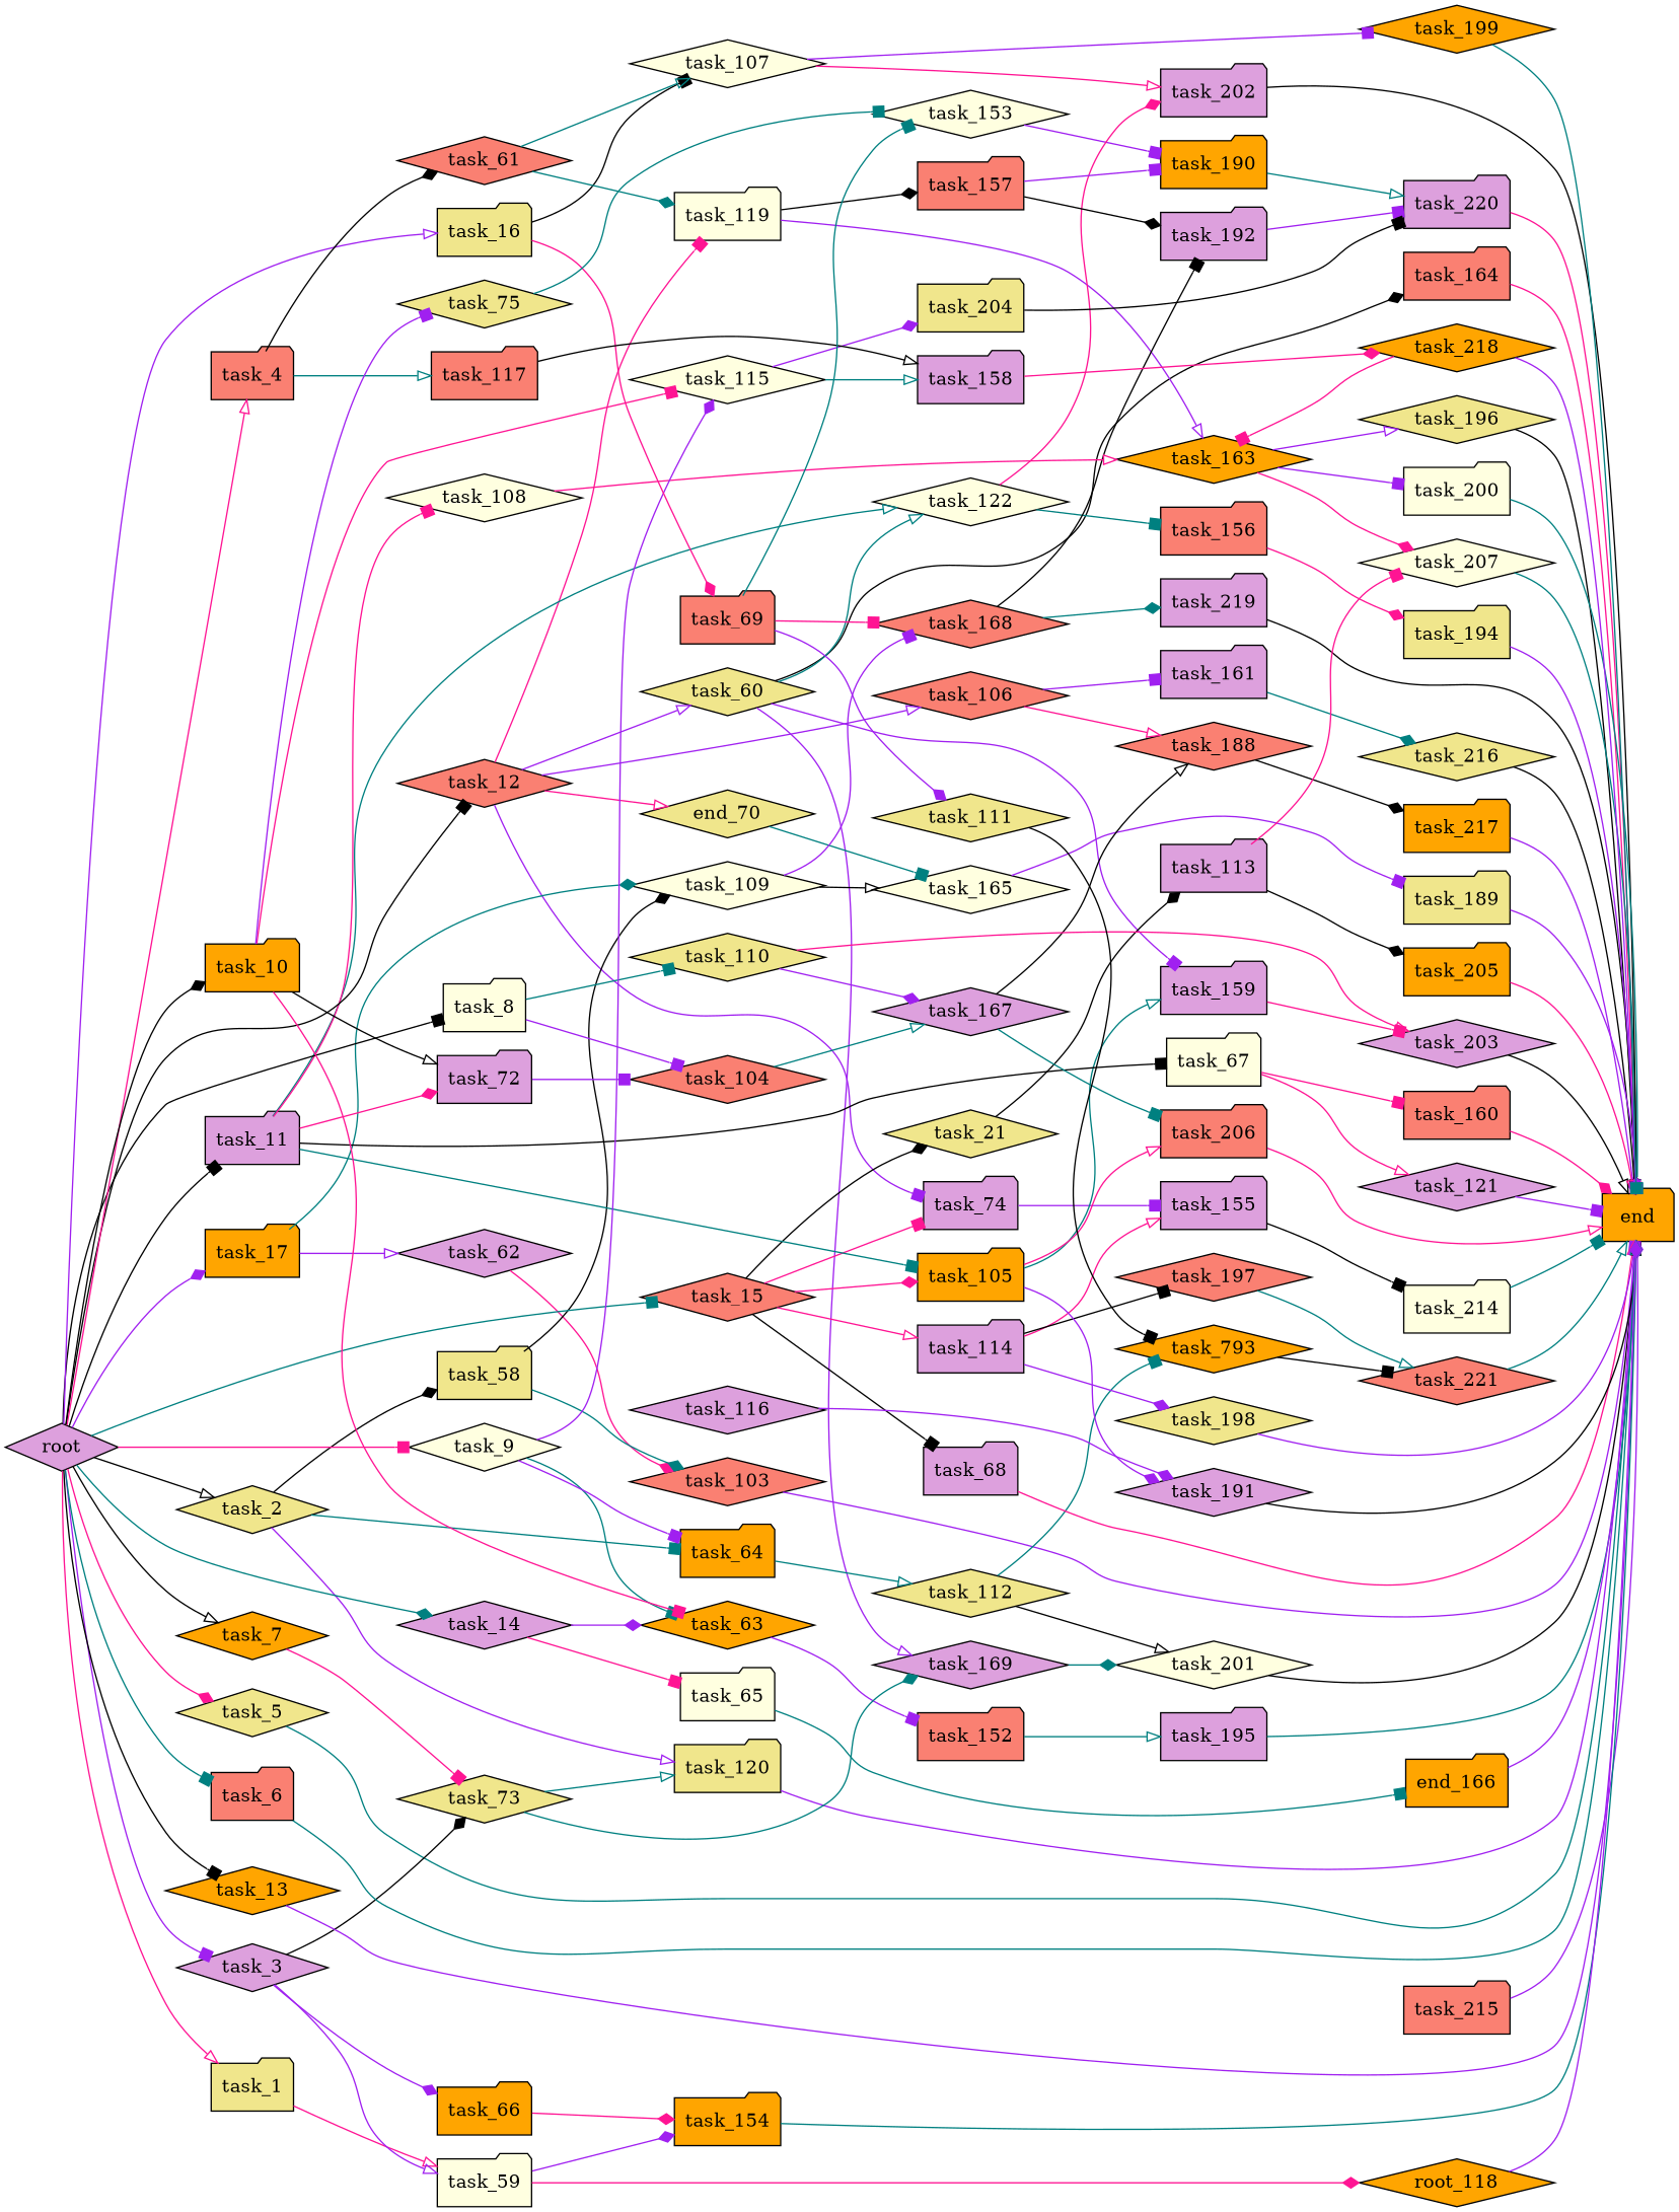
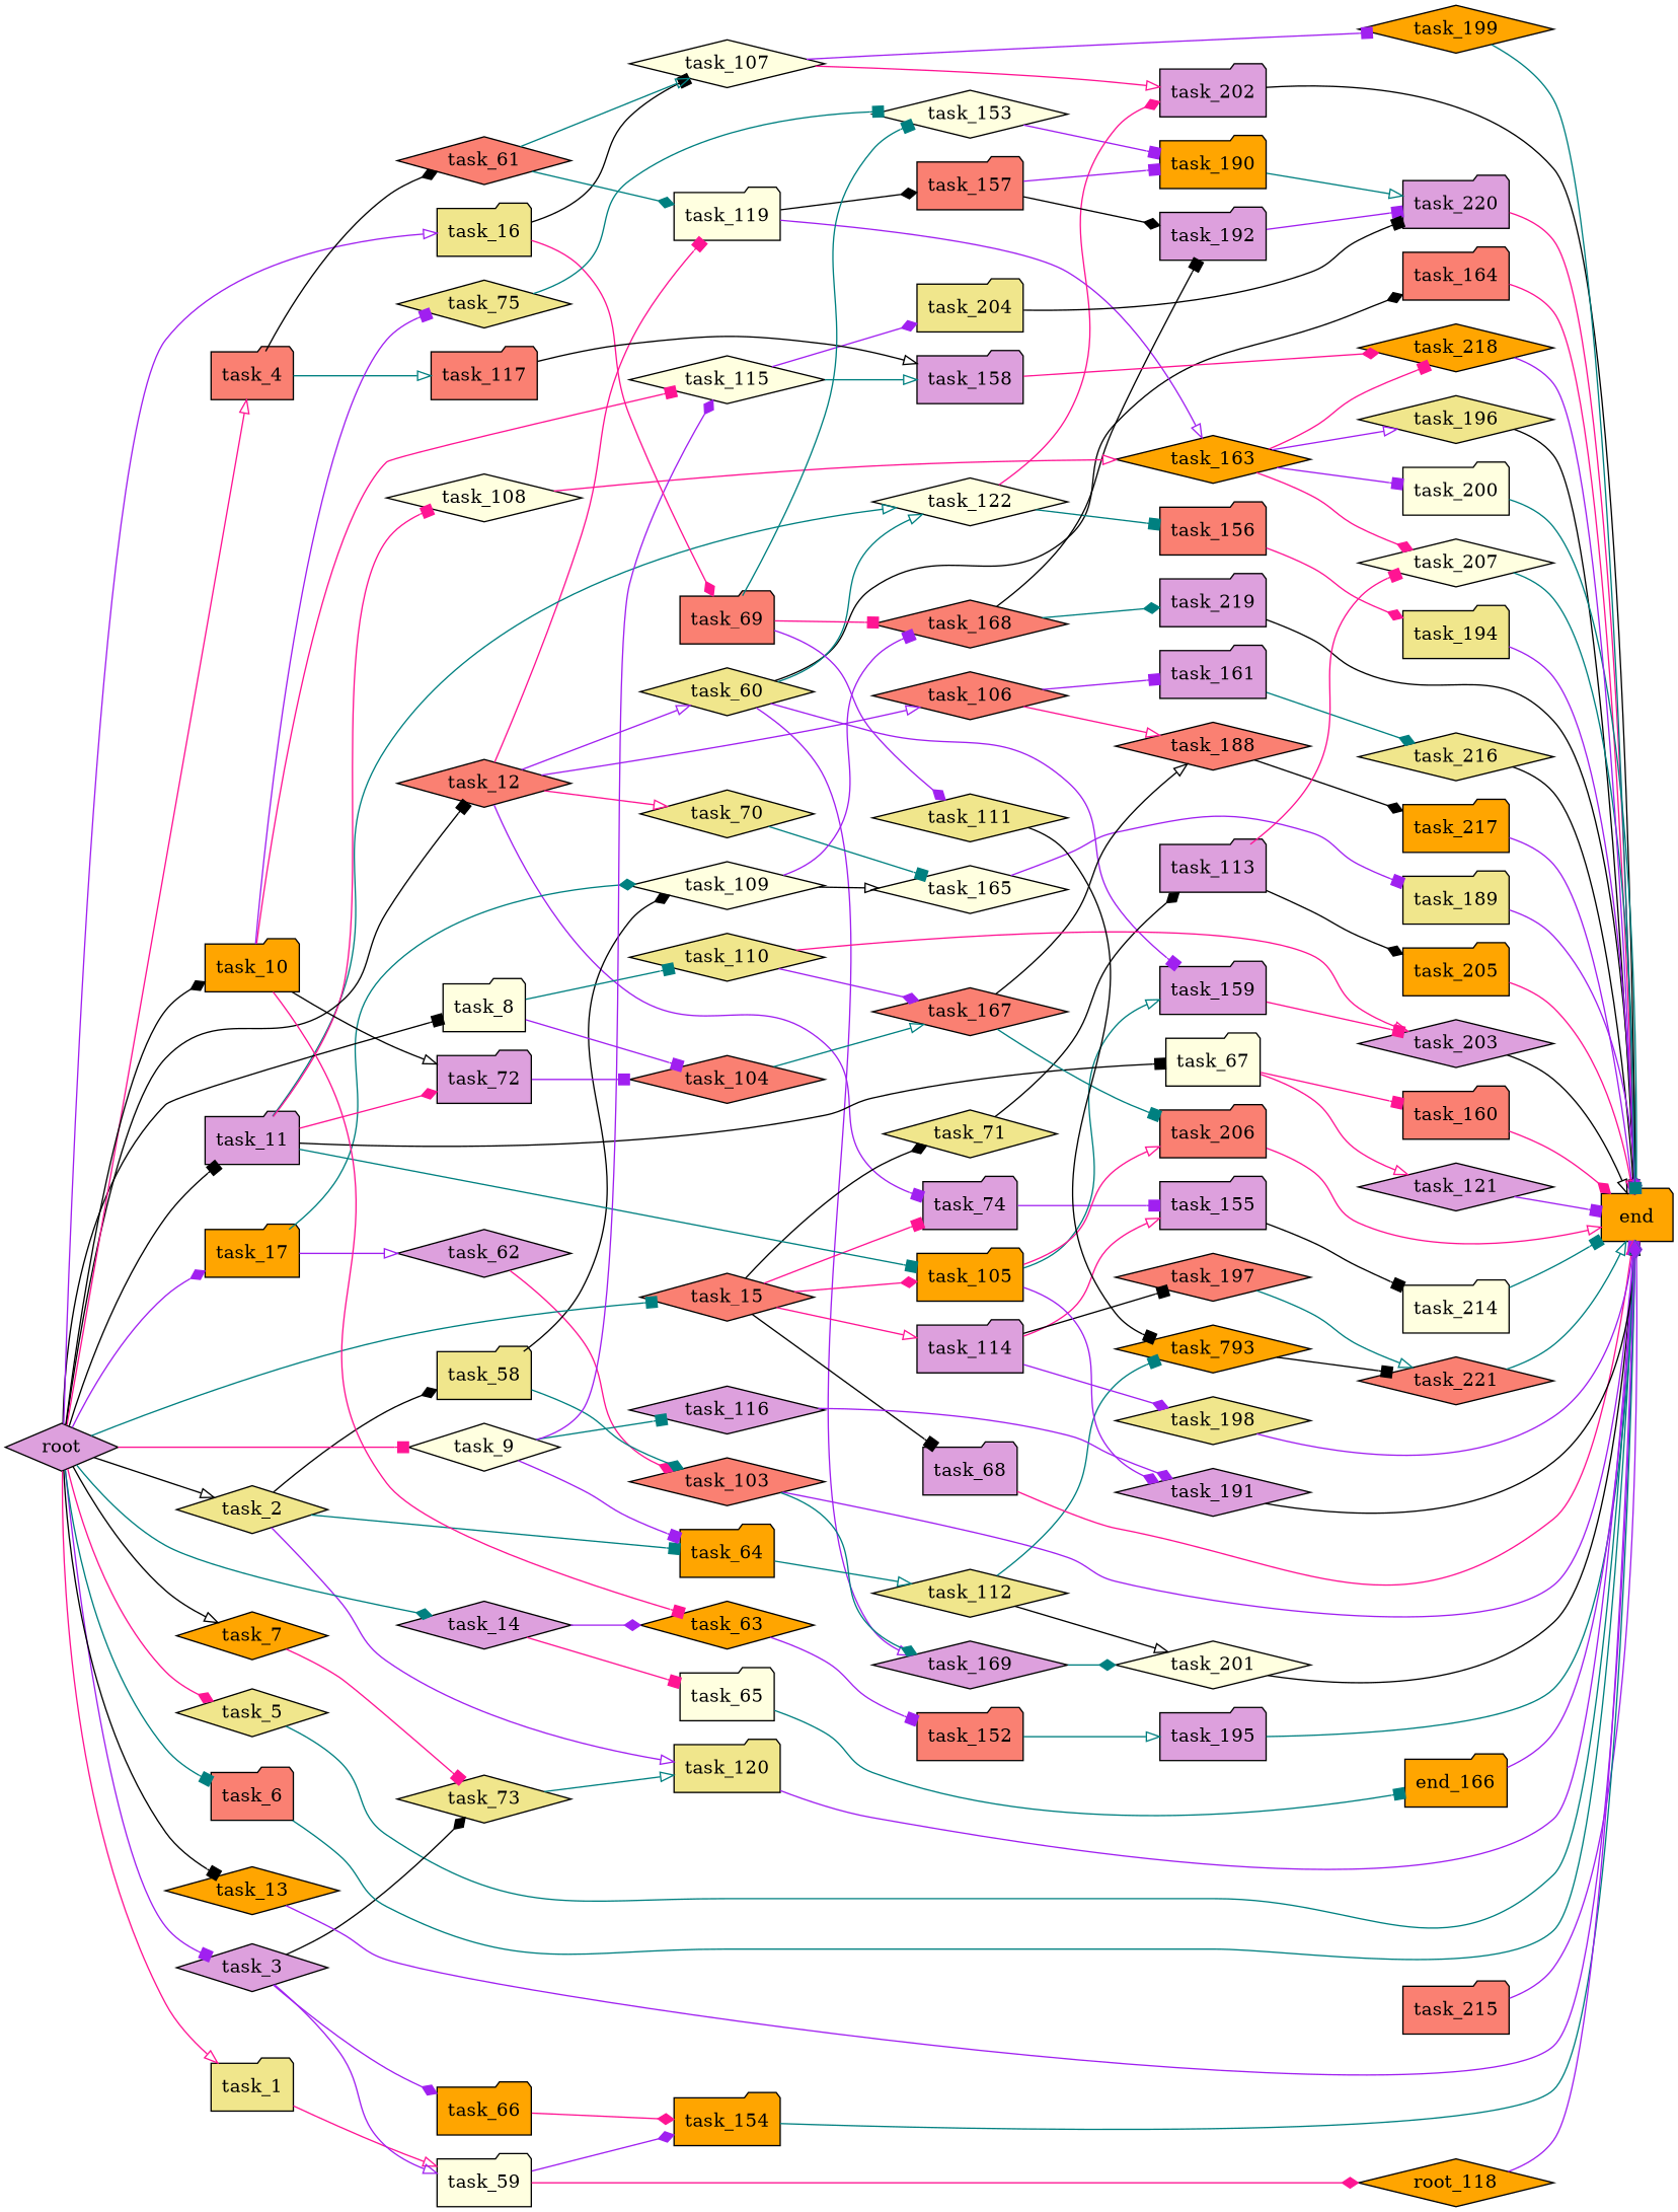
  digraph {
    rankdir=LR
    node [fillcolor=plum shape=folder style=filled]
    edge [arrowhead=box color=purple]
    task_67 [fillcolor=lightyellow]
    task_121 [shape=diamond]
    task_160 [fillcolor=salmon]
    end [fillcolor=orange]
    task_153 [fillcolor=lightyellow shape=diamond]
    task_190 [fillcolor=orange]
    task_220
    n8 [fillcolor=orange label=task_793 shape=diamond]
    task_221 [fillcolor=salmon shape=diamond]
    task_12 [fillcolor=salmon shape=diamond]
    task_60 [fillcolor=khaki shape=diamond]
    task_119 [fillcolor=lightyellow]
    task_74
-   task_70 [fillcolor=khaki shape=diamond label=end_70]
+   task_70 [fillcolor=khaki shape=diamond]
    task_106 [fillcolor=salmon shape=diamond]
    task_164 [fillcolor=salmon]
    task_122 [fillcolor=lightyellow shape=diamond]
    task_159
    n19 [label=task_169 shape=diamond]
    task_163 [fillcolor=orange shape=diamond]
    task_157 [fillcolor=salmon]
    task_155
    task_165 [fillcolor=lightyellow shape=diamond]
    task_188 [fillcolor=salmon shape=diamond]
    task_161
    task_201 [fillcolor=lightyellow shape=diamond]
    task_5 [fillcolor=khaki shape=diamond]
    task_217 [fillcolor=orange]
    task_63 [fillcolor=orange shape=diamond]
    task_152 [fillcolor=salmon]
    task_195
    task_196 [fillcolor=khaki shape=diamond]
    task_17 [fillcolor=orange]
    task_109 [fillcolor=lightyellow shape=diamond]
    task_62 [shape=diamond]
    task_168 [fillcolor=salmon shape=diamond]
    task_103 [fillcolor=salmon shape=diamond]
    task_2 [fillcolor=khaki shape=diamond]
    task_58 [fillcolor=khaki]
    task_64 [fillcolor=orange]
    task_120 [fillcolor=khaki]
    task_112 [fillcolor=khaki shape=diamond]
    task_216 [fillcolor=khaki shape=diamond]
    task_192
    task_219
    task_197 [fillcolor=salmon shape=diamond]
    n47 [fillcolor=orange label=end_166]
    task_207 [fillcolor=lightyellow shape=diamond]
    task_156 [fillcolor=salmon]
    task_202
    task_203 [shape=diamond]
    task_15 [fillcolor=salmon shape=diamond]
-   task_71 [fillcolor=khaki shape=diamond label=task_21]
+   task_71 [fillcolor=khaki shape=diamond]
    task_114
    task_105 [fillcolor=orange]
    task_68
    task_113
    task_198 [fillcolor=khaki shape=diamond]
    task_206 [fillcolor=salmon]
    task_191 [shape=diamond]
    task_200 [fillcolor=lightyellow]
    task_218 [fillcolor=orange shape=diamond]
    task_11
    task_72
    task_108 [fillcolor=lightyellow shape=diamond]
    task_104 [fillcolor=salmon shape=diamond]
    task_205 [fillcolor=orange]
-   task_167 [shape=diamond]
+   task_167 [fillcolor=salmon shape=diamond]
    task_189 [fillcolor=khaki]
    task_194 [fillcolor=khaki]
    root [shape=diamond]
    task_8 [fillcolor=lightyellow]
    task_1 [fillcolor=khaki]
    task_3 [shape=diamond]
    task_9 [fillcolor=lightyellow shape=diamond]
    task_4 [fillcolor=salmon]
    task_16 [fillcolor=khaki]
    task_7 [fillcolor=orange shape=diamond]
    task_6 [fillcolor=salmon]
    task_13 [fillcolor=orange shape=diamond]
    task_10 [fillcolor=orange]
    task_14 [shape=diamond]
    task_110 [fillcolor=khaki shape=diamond]
    task_59 [fillcolor=lightyellow]
    task_66 [fillcolor=orange]
    task_73 [fillcolor=khaki shape=diamond]
    task_116 [shape=diamond]
    task_115 [fillcolor=lightyellow shape=diamond]
    task_117 [fillcolor=salmon]
    task_61 [fillcolor=salmon shape=diamond]
    task_69 [fillcolor=salmon]
    task_107 [fillcolor=lightyellow shape=diamond]
    task_75 [fillcolor=khaki shape=diamond]
    task_65 [fillcolor=lightyellow]
    task_111 [fillcolor=khaki shape=diamond]
    task_214 [fillcolor=lightyellow]
    task_215 [fillcolor=salmon]
    task_154 [fillcolor=orange]
    task_199 [fillcolor=orange shape=diamond]
    n100 [fillcolor=orange label=root_118 shape=diamond]
    task_158
    task_204 [fillcolor=khaki]
    task_67 -> task_121 [arrowhead=onormal color=deeppink]
    task_67 -> task_160 [color=deeppink]
    task_121 -> end
    task_160 -> end [arrowhead=diamond color=deeppink]
    task_153 -> task_190
    task_190 -> task_220 [arrowhead=onormal color=teal]
    task_220 -> end [color=deeppink]
    n8 -> task_221 [color=black]
    task_221 -> end [arrowhead=onormal color=teal]
    task_12 -> task_60 [arrowhead=onormal]
    task_12 -> task_119 [color=deeppink]
    task_12 -> task_74
    task_12 -> task_70 [arrowhead=onormal color=deeppink]
    task_12 -> task_106 [arrowhead=onormal]
    task_60 -> task_164 [arrowhead=diamond color=black]
    task_60 -> task_122 [arrowhead=onormal color=teal]
    task_60 -> task_159
    task_60 -> n19 [arrowhead=onormal]
    task_119 -> task_163 [arrowhead=onormal]
    task_119 -> task_157 [arrowhead=diamond color=black]
    task_74 -> task_155
    task_70 -> task_165 [color=teal]
    task_106 -> task_188 [arrowhead=onormal color=deeppink]
    task_106 -> task_161
    task_164 -> end [color=deeppink]
    task_122 -> task_156 [color=teal]
    task_122 -> task_202 [arrowhead=diamond color=deeppink]
    task_159 -> task_203 [color=deeppink]
    n19 -> task_201 [arrowhead=diamond color=teal]
    task_163 -> task_196 [arrowhead=onormal]
    task_163 -> task_207 [arrowhead=diamond color=deeppink]
    task_163 -> task_200
-   task_218 -> task_163 [color=deeppink]
+   task_163 -> task_218 [color=deeppink]
    task_157 -> task_190
    task_157 -> task_192 [arrowhead=diamond color=black]
    task_155 -> task_214 [color=black]
    task_165 -> task_189
    task_188 -> task_217 [arrowhead=diamond color=black]
    task_161 -> task_216 [arrowhead=diamond color=teal]
    task_201 -> end [color=black]
    task_5 -> end [arrowhead=diamond color=teal]
    task_217 -> end [arrowhead=diamond]
    task_63 -> task_152
    task_152 -> task_195 [arrowhead=onormal color=teal]
    task_195 -> end [arrowhead=onormal color=teal]
    task_196 -> end [arrowhead=onormal color=black]
    task_17 -> task_109 [arrowhead=diamond color=teal]
    task_17 -> task_62 [arrowhead=onormal]
    task_109 -> task_165 [arrowhead=onormal color=black]
    task_109 -> task_168
    task_62 -> task_103 [arrowhead=diamond color=deeppink]
    task_168 -> task_192 [color=black]
    task_168 -> task_219 [arrowhead=diamond color=teal]
    task_103 -> end
    task_2 -> task_58 [arrowhead=diamond color=black]
    task_2 -> task_64 [color=teal]
    task_2 -> task_120 [arrowhead=onormal]
    task_58 -> task_109 [arrowhead=diamond color=black]
    task_58 -> task_103 [arrowhead=diamond color=teal]
    task_64 -> task_112 [arrowhead=onormal color=teal]
    task_120 -> end [arrowhead=onormal]
    task_112 -> n8 [color=teal]
    task_112 -> task_201 [arrowhead=onormal color=black]
    task_216 -> end [arrowhead=onormal color=black]
    task_192 -> task_220
    task_219 -> end [arrowhead=onormal color=black]
    task_197 -> task_221 [arrowhead=onormal color=teal]
    n47 -> end [arrowhead=onormal]
    task_207 -> end [color=teal]
    task_156 -> task_194 [arrowhead=diamond color=deeppink]
    task_202 -> end [arrowhead=diamond color=black]
    task_203 -> end [arrowhead=onormal color=black]
    task_15 -> task_74 [color=deeppink]
    task_15 -> task_71 [arrowhead=diamond color=black]
    task_15 -> task_114 [arrowhead=onormal color=deeppink]
    task_15 -> task_105 [arrowhead=diamond color=deeppink]
    task_15 -> task_68 [color=black]
    task_71 -> task_113 [arrowhead=diamond color=black]
    task_114 -> task_155 [arrowhead=onormal color=deeppink]
    task_114 -> task_197 [color=black]
    task_114 -> task_198 [arrowhead=diamond]
    task_105 -> task_159 [arrowhead=onormal color=teal]
    task_105 -> task_206 [arrowhead=onormal color=deeppink]
    task_105 -> task_191 [arrowhead=diamond]
    task_68 -> end [arrowhead=onormal color=deeppink]
    task_113 -> task_207 [color=deeppink]
    task_113 -> task_205 [arrowhead=diamond color=black]
    task_198 -> end [arrowhead=onormal]
    task_206 -> end [arrowhead=onormal color=deeppink]
    task_191 -> end [arrowhead=onormal color=black]
-   task_200 -> end [color=teal]
+   task_200 -> end [arrowhead=diamond color=teal]
    task_218 -> end [arrowhead=onormal]
    task_11 -> task_67 [color=black]
    task_11 -> task_122 [arrowhead=onormal color=teal]
    task_11 -> task_105 [color=teal]
    task_11 -> task_72 [arrowhead=diamond color=deeppink]
    task_11 -> task_108 [color=deeppink]
    task_72 -> task_104
    task_108 -> task_163 [arrowhead=onormal color=deeppink]
    task_104 -> task_167 [arrowhead=onormal color=teal]
    task_205 -> end [arrowhead=onormal color=deeppink]
    task_167 -> task_188 [arrowhead=onormal color=black]
    task_167 -> task_206 [color=teal]
    task_189 -> end [arrowhead=diamond]
    task_194 -> end
    root -> task_12 [color=black]
    root -> task_5 [arrowhead=diamond color=deeppink]
    root -> task_17 [arrowhead=diamond]
    root -> task_2 [arrowhead=onormal color=black]
    root -> task_15 [color=teal]
    root -> task_11 [color=black]
    root -> task_8 [color=black]
    root -> task_1 [arrowhead=onormal color=deeppink]
    root -> task_3
    root -> task_9 [color=deeppink]
    root -> task_4 [arrowhead=onormal color=deeppink]
    root -> task_16 [arrowhead=onormal]
    root -> task_7 [arrowhead=onormal color=black]
    root -> task_6 [color=teal]
    root -> task_13 [color=black]
    root -> task_10 [arrowhead=diamond color=black]
    root -> task_14 [arrowhead=diamond color=teal]
    task_8 -> task_104
    task_8 -> task_110 [color=teal]
    task_1 -> task_59 [arrowhead=onormal color=deeppink]
    task_3 -> task_59 [arrowhead=onormal]
    task_3 -> task_66 [arrowhead=diamond]
    task_3 -> task_73 [arrowhead=diamond color=black]
    task_9 -> task_64
-   task_9 -> task_63 [color=teal]
+   task_9 -> task_116 [color=teal]
    task_9 -> task_115 [arrowhead=diamond]
    task_4 -> task_117 [arrowhead=onormal color=teal]
    task_4 -> task_61 [arrowhead=diamond color=black]
    task_16 -> task_69 [arrowhead=diamond color=deeppink]
    task_16 -> task_107 [color=black]
    task_7 -> task_73 [color=deeppink]
    task_6 -> end [arrowhead=onormal color=teal]
    task_13 -> end [arrowhead=diamond]
    task_10 -> task_63 [color=deeppink]
    task_10 -> task_72 [arrowhead=onormal color=black]
    task_10 -> task_115 [color=deeppink]
    task_10 -> task_75
    task_14 -> task_63 [arrowhead=diamond]
    task_14 -> task_65 [color=deeppink]
    task_110 -> task_203 [arrowhead=onormal color=deeppink]
    task_110 -> task_167 [arrowhead=diamond]
    task_59 -> task_154 [arrowhead=diamond]
    task_59 -> n100 [arrowhead=diamond color=deeppink]
    task_66 -> task_154 [arrowhead=diamond color=deeppink]
-   task_73 -> n19 [arrowhead=diamond color=teal]
+   task_103 -> n19 [arrowhead=diamond color=teal]
    task_73 -> task_120 [arrowhead=onormal color=teal]
    task_116 -> task_191 [arrowhead=diamond]
    task_115 -> task_158 [arrowhead=onormal color=teal]
    task_115 -> task_204 [arrowhead=diamond]
    task_117 -> task_158 [arrowhead=onormal color=black]
    task_61 -> task_119 [arrowhead=diamond color=teal]
    task_61 -> task_107 [arrowhead=onormal color=teal]
    task_69 -> task_153 [color=teal]
    task_69 -> task_168 [color=deeppink]
    task_69 -> task_111 [arrowhead=diamond]
    task_107 -> task_202 [arrowhead=onormal color=deeppink]
    task_107 -> task_199
    task_75 -> task_153 [color=teal]
    task_65 -> n47 [color=teal]
    task_111 -> n8 [color=black]
    task_214 -> end [color=teal]
    task_215 -> end [arrowhead=diamond]
    task_154 -> end [arrowhead=diamond color=teal]
    task_199 -> end [color=teal]
    n100 -> end [arrowhead=diamond]
    task_158 -> task_218 [arrowhead=diamond color=deeppink]
    task_204 -> task_220 [color=black]
  }
